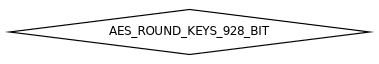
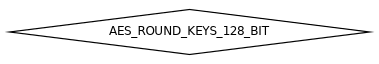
  digraph {
    rankdir=LR
-   n1 [color=black fillcolor=white fontname=Helvetica fontsize=10 height=0.2 label=AES_ROUND_KEYS_928_BIT shape=diamond style=filled width=0.4]
+   n1 [color=black fillcolor=white fontname=Helvetica fontsize=10 height=0.2 label=AES_ROUND_KEYS_128_BIT shape=diamond style=filled width=0.4]
  }
